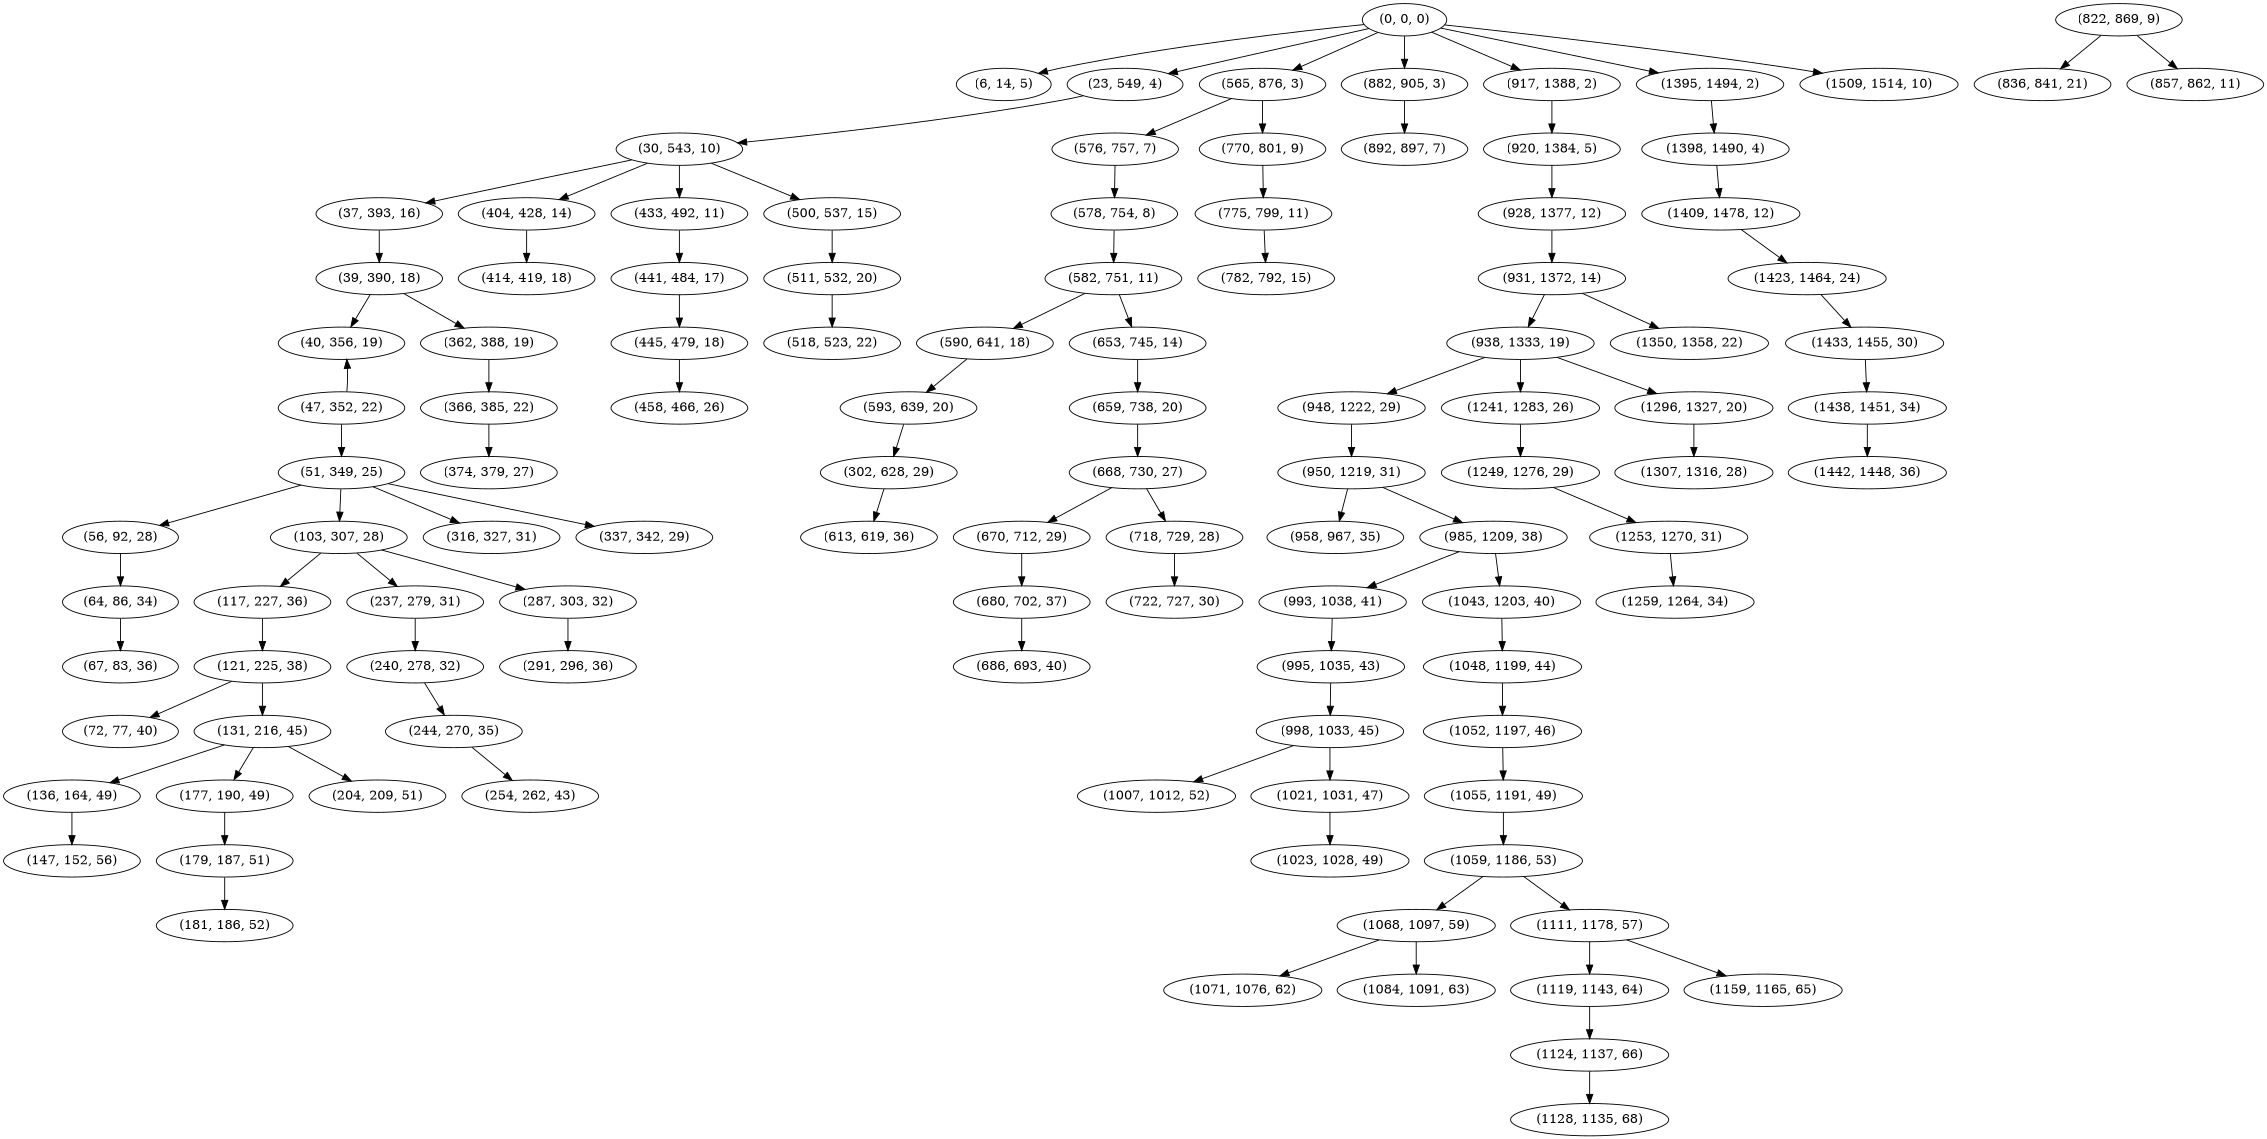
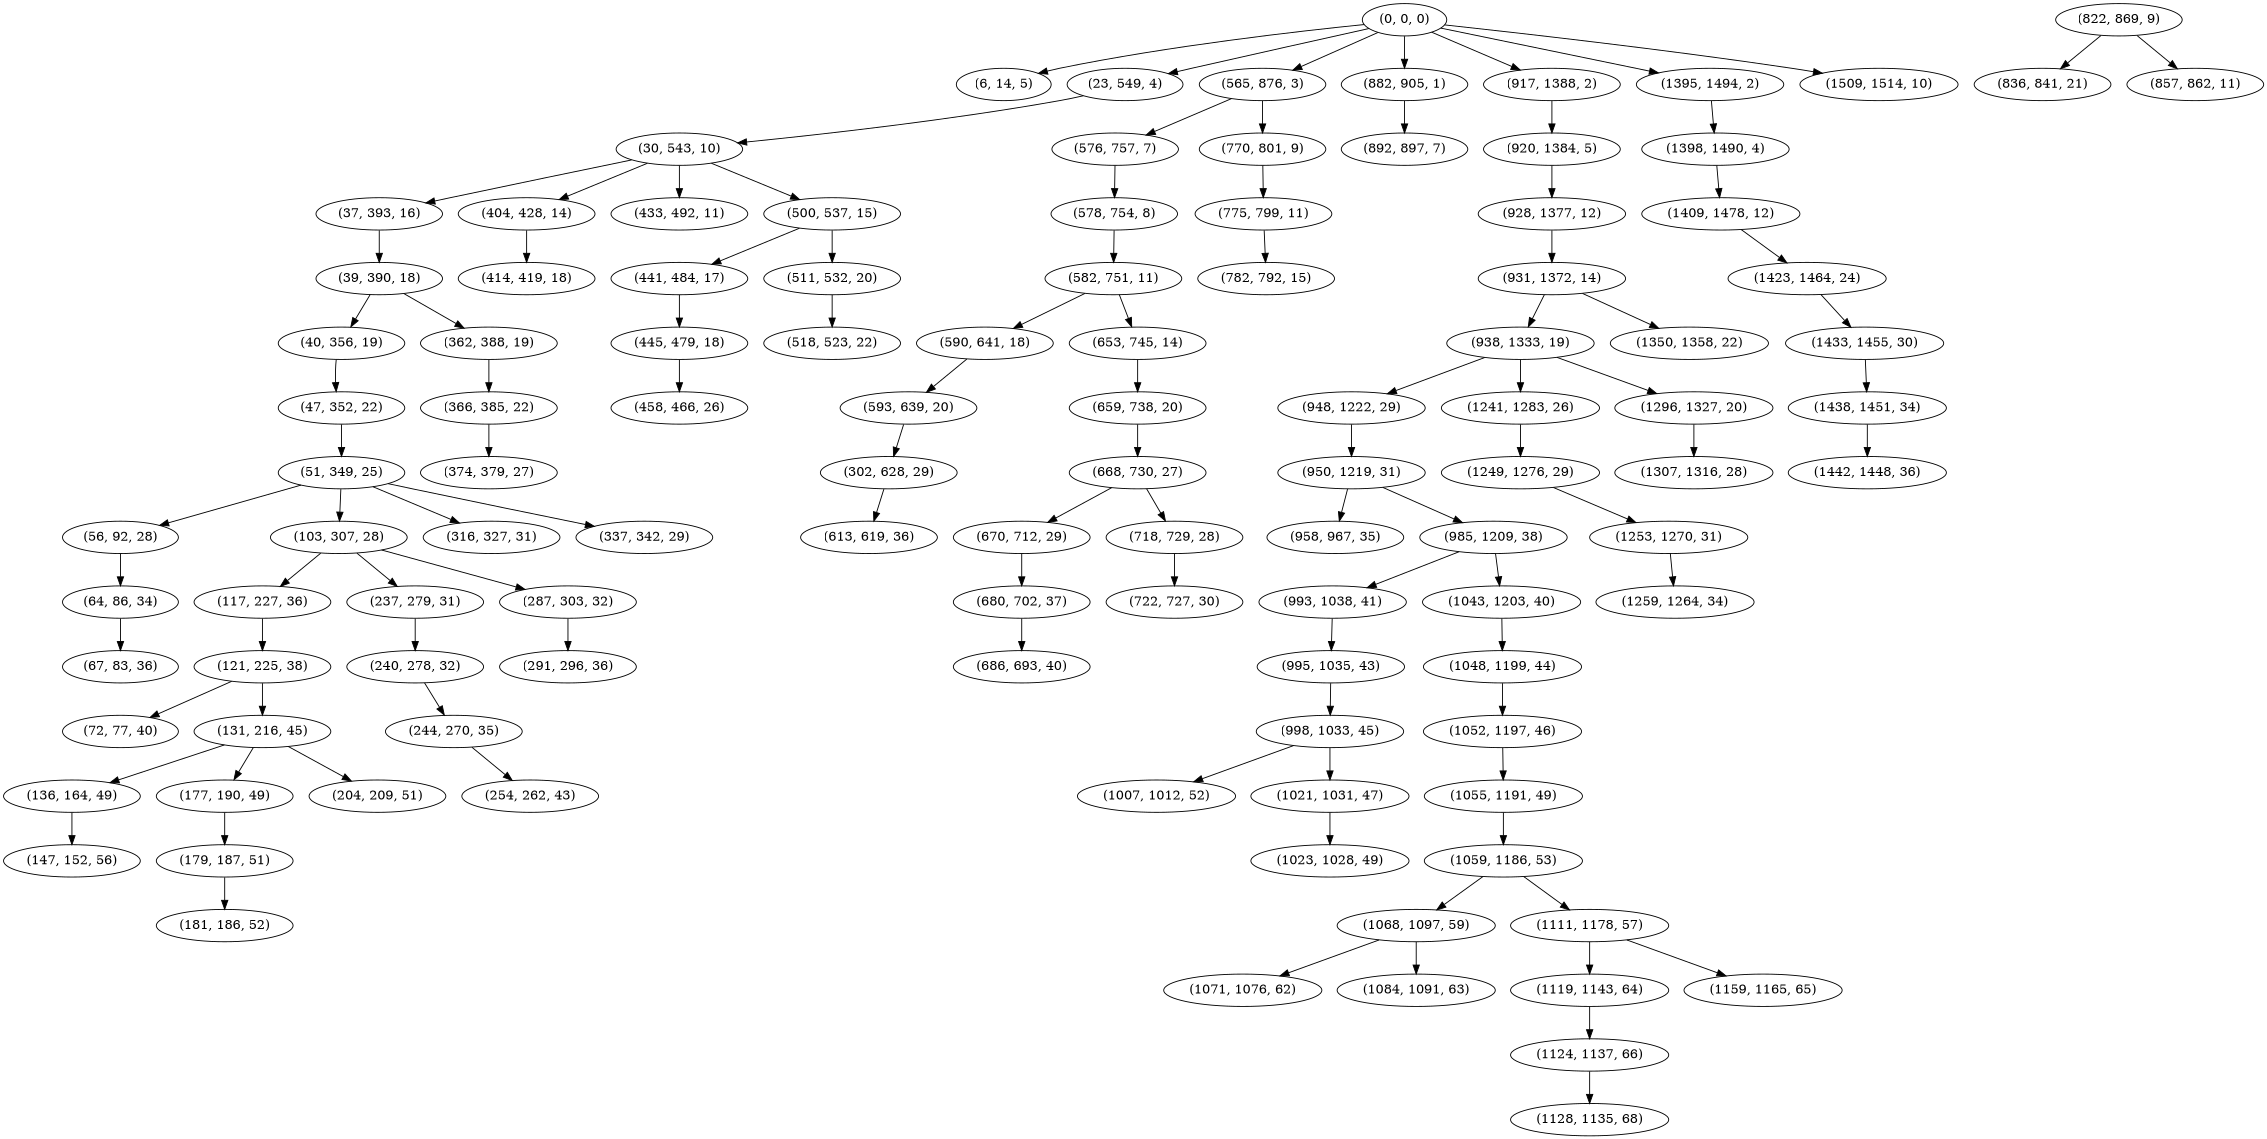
  digraph {
    "(0, 0, 0)"
    "(6, 14, 5)"
    "(23, 549, 4)"
    "(565, 876, 3)"
-   "(882, 905, 3)"
+   "(882, 905, 3)" [label="(882, 905, 1)"]
    "(917, 1388, 2)"
    "(1395, 1494, 2)"
    "(1509, 1514, 10)"
    "(30, 543, 10)"
    "(576, 757, 7)"
    "(770, 801, 9)"
    "(892, 897, 7)"
    "(920, 1384, 5)"
    "(1398, 1490, 4)"
    "(37, 393, 16)"
    "(404, 428, 14)"
    "(433, 492, 11)"
    "(500, 537, 15)"
    "(39, 390, 18)"
    "(414, 419, 18)"
    "(441, 484, 17)"
    "(511, 532, 20)"
    "(40, 356, 19)"
    "(362, 388, 19)"
    "(47, 352, 22)"
    "(366, 385, 22)"
    "(51, 349, 25)"
    "(56, 92, 28)"
    "(103, 307, 28)"
    "(316, 327, 31)"
    "(337, 342, 29)"
    "(64, 86, 34)"
    "(117, 227, 36)"
    "(237, 279, 31)"
    "(287, 303, 32)"
    "(67, 83, 36)"
    "(121, 225, 38)"
    "(240, 278, 32)"
    "(291, 296, 36)"
    "(72, 77, 40)"
    "(131, 216, 45)"
    "(136, 164, 49)"
    "(177, 190, 49)"
    "(204, 209, 51)"
    "(147, 152, 56)"
    "(179, 187, 51)"
    "(181, 186, 52)"
    "(244, 270, 35)"
    "(254, 262, 43)"
    "(374, 379, 27)"
    "(445, 479, 18)"
    "(458, 466, 26)"
    "(518, 523, 22)"
    "(578, 754, 8)"
    "(775, 799, 11)"
    "(822, 869, 9)"
    "(836, 841, 21)"
    "(857, 862, 11)"
    "(582, 751, 11)"
    "(590, 641, 18)"
    "(653, 745, 14)"
    "(593, 639, 20)"
    "(659, 738, 20)"
    n64 [label="(302, 628, 29)"]
    "(613, 619, 36)"
    "(668, 730, 27)"
    "(670, 712, 29)"
    "(718, 729, 28)"
    "(680, 702, 37)"
    "(722, 727, 30)"
    "(686, 693, 40)"
    "(782, 792, 15)"
    "(928, 1377, 12)"
    "(931, 1372, 14)"
    "(938, 1333, 19)"
    "(1350, 1358, 22)"
    "(948, 1222, 29)"
    "(1241, 1283, 26)"
    "(1296, 1327, 20)"
    "(950, 1219, 31)"
    "(1249, 1276, 29)"
    "(1307, 1316, 28)"
    "(958, 967, 35)"
    "(985, 1209, 38)"
    "(993, 1038, 41)"
    "(1043, 1203, 40)"
    "(995, 1035, 43)"
    "(1048, 1199, 44)"
    "(998, 1033, 45)"
    "(1007, 1012, 52)"
    "(1021, 1031, 47)"
    "(1023, 1028, 49)"
    "(1052, 1197, 46)"
    "(1055, 1191, 49)"
    "(1059, 1186, 53)"
    "(1068, 1097, 59)"
    "(1111, 1178, 57)"
    "(1071, 1076, 62)"
    "(1084, 1091, 63)"
    "(1119, 1143, 64)"
    "(1159, 1165, 65)"
    "(1124, 1137, 66)"
    "(1128, 1135, 68)"
    "(1253, 1270, 31)"
    "(1259, 1264, 34)"
    "(1409, 1478, 12)"
    "(1423, 1464, 24)"
    "(1433, 1455, 30)"
    "(1438, 1451, 34)"
    "(1442, 1448, 36)"
    "(0, 0, 0)" -> "(6, 14, 5)"
    "(0, 0, 0)" -> "(23, 549, 4)"
    "(0, 0, 0)" -> "(565, 876, 3)"
    "(0, 0, 0)" -> "(882, 905, 3)"
    "(0, 0, 0)" -> "(917, 1388, 2)"
    "(0, 0, 0)" -> "(1395, 1494, 2)"
    "(0, 0, 0)" -> "(1509, 1514, 10)"
    "(23, 549, 4)" -> "(30, 543, 10)"
    "(565, 876, 3)" -> "(576, 757, 7)"
    "(565, 876, 3)" -> "(770, 801, 9)"
    "(882, 905, 3)" -> "(892, 897, 7)"
    "(917, 1388, 2)" -> "(920, 1384, 5)"
    "(1395, 1494, 2)" -> "(1398, 1490, 4)"
    "(30, 543, 10)" -> "(37, 393, 16)"
    "(30, 543, 10)" -> "(404, 428, 14)"
    "(30, 543, 10)" -> "(433, 492, 11)"
    "(30, 543, 10)" -> "(500, 537, 15)"
    "(576, 757, 7)" -> "(578, 754, 8)"
    "(770, 801, 9)" -> "(775, 799, 11)"
    "(920, 1384, 5)" -> "(928, 1377, 12)"
    "(1398, 1490, 4)" -> "(1409, 1478, 12)"
    "(37, 393, 16)" -> "(39, 390, 18)"
    "(404, 428, 14)" -> "(414, 419, 18)"
-   "(433, 492, 11)" -> "(441, 484, 17)"
+   "(500, 537, 15)" -> "(441, 484, 17)"
    "(500, 537, 15)" -> "(511, 532, 20)"
    "(39, 390, 18)" -> "(40, 356, 19)"
    "(39, 390, 18)" -> "(362, 388, 19)"
    "(441, 484, 17)" -> "(445, 479, 18)"
    "(511, 532, 20)" -> "(518, 523, 22)"
-   "(47, 352, 22)" -> "(40, 356, 19)"
+   "(40, 356, 19)" -> "(47, 352, 22)"
    "(362, 388, 19)" -> "(366, 385, 22)"
    "(47, 352, 22)" -> "(51, 349, 25)"
    "(366, 385, 22)" -> "(374, 379, 27)"
    "(51, 349, 25)" -> "(56, 92, 28)"
    "(51, 349, 25)" -> "(103, 307, 28)"
    "(51, 349, 25)" -> "(316, 327, 31)"
    "(51, 349, 25)" -> "(337, 342, 29)"
    "(56, 92, 28)" -> "(64, 86, 34)"
    "(103, 307, 28)" -> "(117, 227, 36)"
    "(103, 307, 28)" -> "(237, 279, 31)"
    "(103, 307, 28)" -> "(287, 303, 32)"
    "(64, 86, 34)" -> "(67, 83, 36)"
    "(117, 227, 36)" -> "(121, 225, 38)"
    "(237, 279, 31)" -> "(240, 278, 32)"
    "(287, 303, 32)" -> "(291, 296, 36)"
    "(121, 225, 38)" -> "(72, 77, 40)"
    "(121, 225, 38)" -> "(131, 216, 45)"
    "(240, 278, 32)" -> "(244, 270, 35)"
    "(131, 216, 45)" -> "(136, 164, 49)"
    "(131, 216, 45)" -> "(177, 190, 49)"
    "(131, 216, 45)" -> "(204, 209, 51)"
    "(136, 164, 49)" -> "(147, 152, 56)"
    "(177, 190, 49)" -> "(179, 187, 51)"
    "(179, 187, 51)" -> "(181, 186, 52)"
    "(244, 270, 35)" -> "(254, 262, 43)"
    "(445, 479, 18)" -> "(458, 466, 26)"
    "(578, 754, 8)" -> "(582, 751, 11)"
    "(775, 799, 11)" -> "(782, 792, 15)"
    "(822, 869, 9)" -> "(836, 841, 21)"
    "(822, 869, 9)" -> "(857, 862, 11)"
    "(582, 751, 11)" -> "(590, 641, 18)"
    "(582, 751, 11)" -> "(653, 745, 14)"
    "(590, 641, 18)" -> "(593, 639, 20)"
    "(653, 745, 14)" -> "(659, 738, 20)"
    "(593, 639, 20)" -> n64
    "(659, 738, 20)" -> "(668, 730, 27)"
    n64 -> "(613, 619, 36)"
    "(668, 730, 27)" -> "(670, 712, 29)"
    "(668, 730, 27)" -> "(718, 729, 28)"
    "(670, 712, 29)" -> "(680, 702, 37)"
    "(718, 729, 28)" -> "(722, 727, 30)"
    "(680, 702, 37)" -> "(686, 693, 40)"
    "(928, 1377, 12)" -> "(931, 1372, 14)"
    "(931, 1372, 14)" -> "(938, 1333, 19)"
    "(931, 1372, 14)" -> "(1350, 1358, 22)"
    "(938, 1333, 19)" -> "(948, 1222, 29)"
    "(938, 1333, 19)" -> "(1241, 1283, 26)"
    "(938, 1333, 19)" -> "(1296, 1327, 20)"
    "(948, 1222, 29)" -> "(950, 1219, 31)"
    "(1241, 1283, 26)" -> "(1249, 1276, 29)"
    "(1296, 1327, 20)" -> "(1307, 1316, 28)"
    "(950, 1219, 31)" -> "(958, 967, 35)"
    "(950, 1219, 31)" -> "(985, 1209, 38)"
    "(1249, 1276, 29)" -> "(1253, 1270, 31)"
    "(985, 1209, 38)" -> "(993, 1038, 41)"
    "(985, 1209, 38)" -> "(1043, 1203, 40)"
    "(993, 1038, 41)" -> "(995, 1035, 43)"
    "(1043, 1203, 40)" -> "(1048, 1199, 44)"
    "(995, 1035, 43)" -> "(998, 1033, 45)"
    "(1048, 1199, 44)" -> "(1052, 1197, 46)"
    "(998, 1033, 45)" -> "(1007, 1012, 52)"
    "(998, 1033, 45)" -> "(1021, 1031, 47)"
    "(1021, 1031, 47)" -> "(1023, 1028, 49)"
    "(1052, 1197, 46)" -> "(1055, 1191, 49)"
    "(1055, 1191, 49)" -> "(1059, 1186, 53)"
    "(1059, 1186, 53)" -> "(1068, 1097, 59)"
    "(1059, 1186, 53)" -> "(1111, 1178, 57)"
    "(1068, 1097, 59)" -> "(1071, 1076, 62)"
    "(1068, 1097, 59)" -> "(1084, 1091, 63)"
    "(1111, 1178, 57)" -> "(1119, 1143, 64)"
    "(1111, 1178, 57)" -> "(1159, 1165, 65)"
    "(1119, 1143, 64)" -> "(1124, 1137, 66)"
    "(1124, 1137, 66)" -> "(1128, 1135, 68)"
    "(1253, 1270, 31)" -> "(1259, 1264, 34)"
    "(1409, 1478, 12)" -> "(1423, 1464, 24)"
    "(1423, 1464, 24)" -> "(1433, 1455, 30)"
    "(1433, 1455, 30)" -> "(1438, 1451, 34)"
    "(1438, 1451, 34)" -> "(1442, 1448, 36)"
  }
